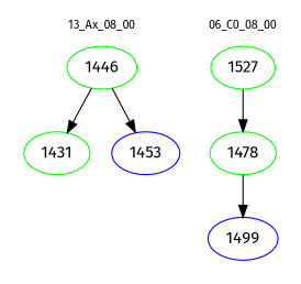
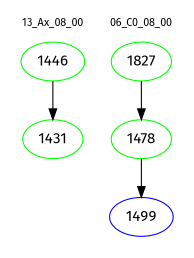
  digraph {
    fontname="Fira Sans"
    node [color=green fontname="Fira Sans"]
    edge [color=black fontname="Fira Sans"]
    n1 [label=1446]
    n2 [label=1431]
-   n3 [color=blue label=1453]
    n4 [label=1478]
    n5 [color=blue label=1499]
-   n6 [label=1527]
+   n6 [label=1827]
    subgraph cluster_1 {
      color=white
      fontsize=10
      label="13_Ax_08_00"
      n1
      n2
-     n3
    }
    subgraph cluster_2 {
      color=white
      fontsize=10
      label="06_C0_08_00"
      n4
      n5
      n6
    }
    n1 -> n2
-   n1 -> n3
    n4 -> n5
    n6 -> n4
  }
